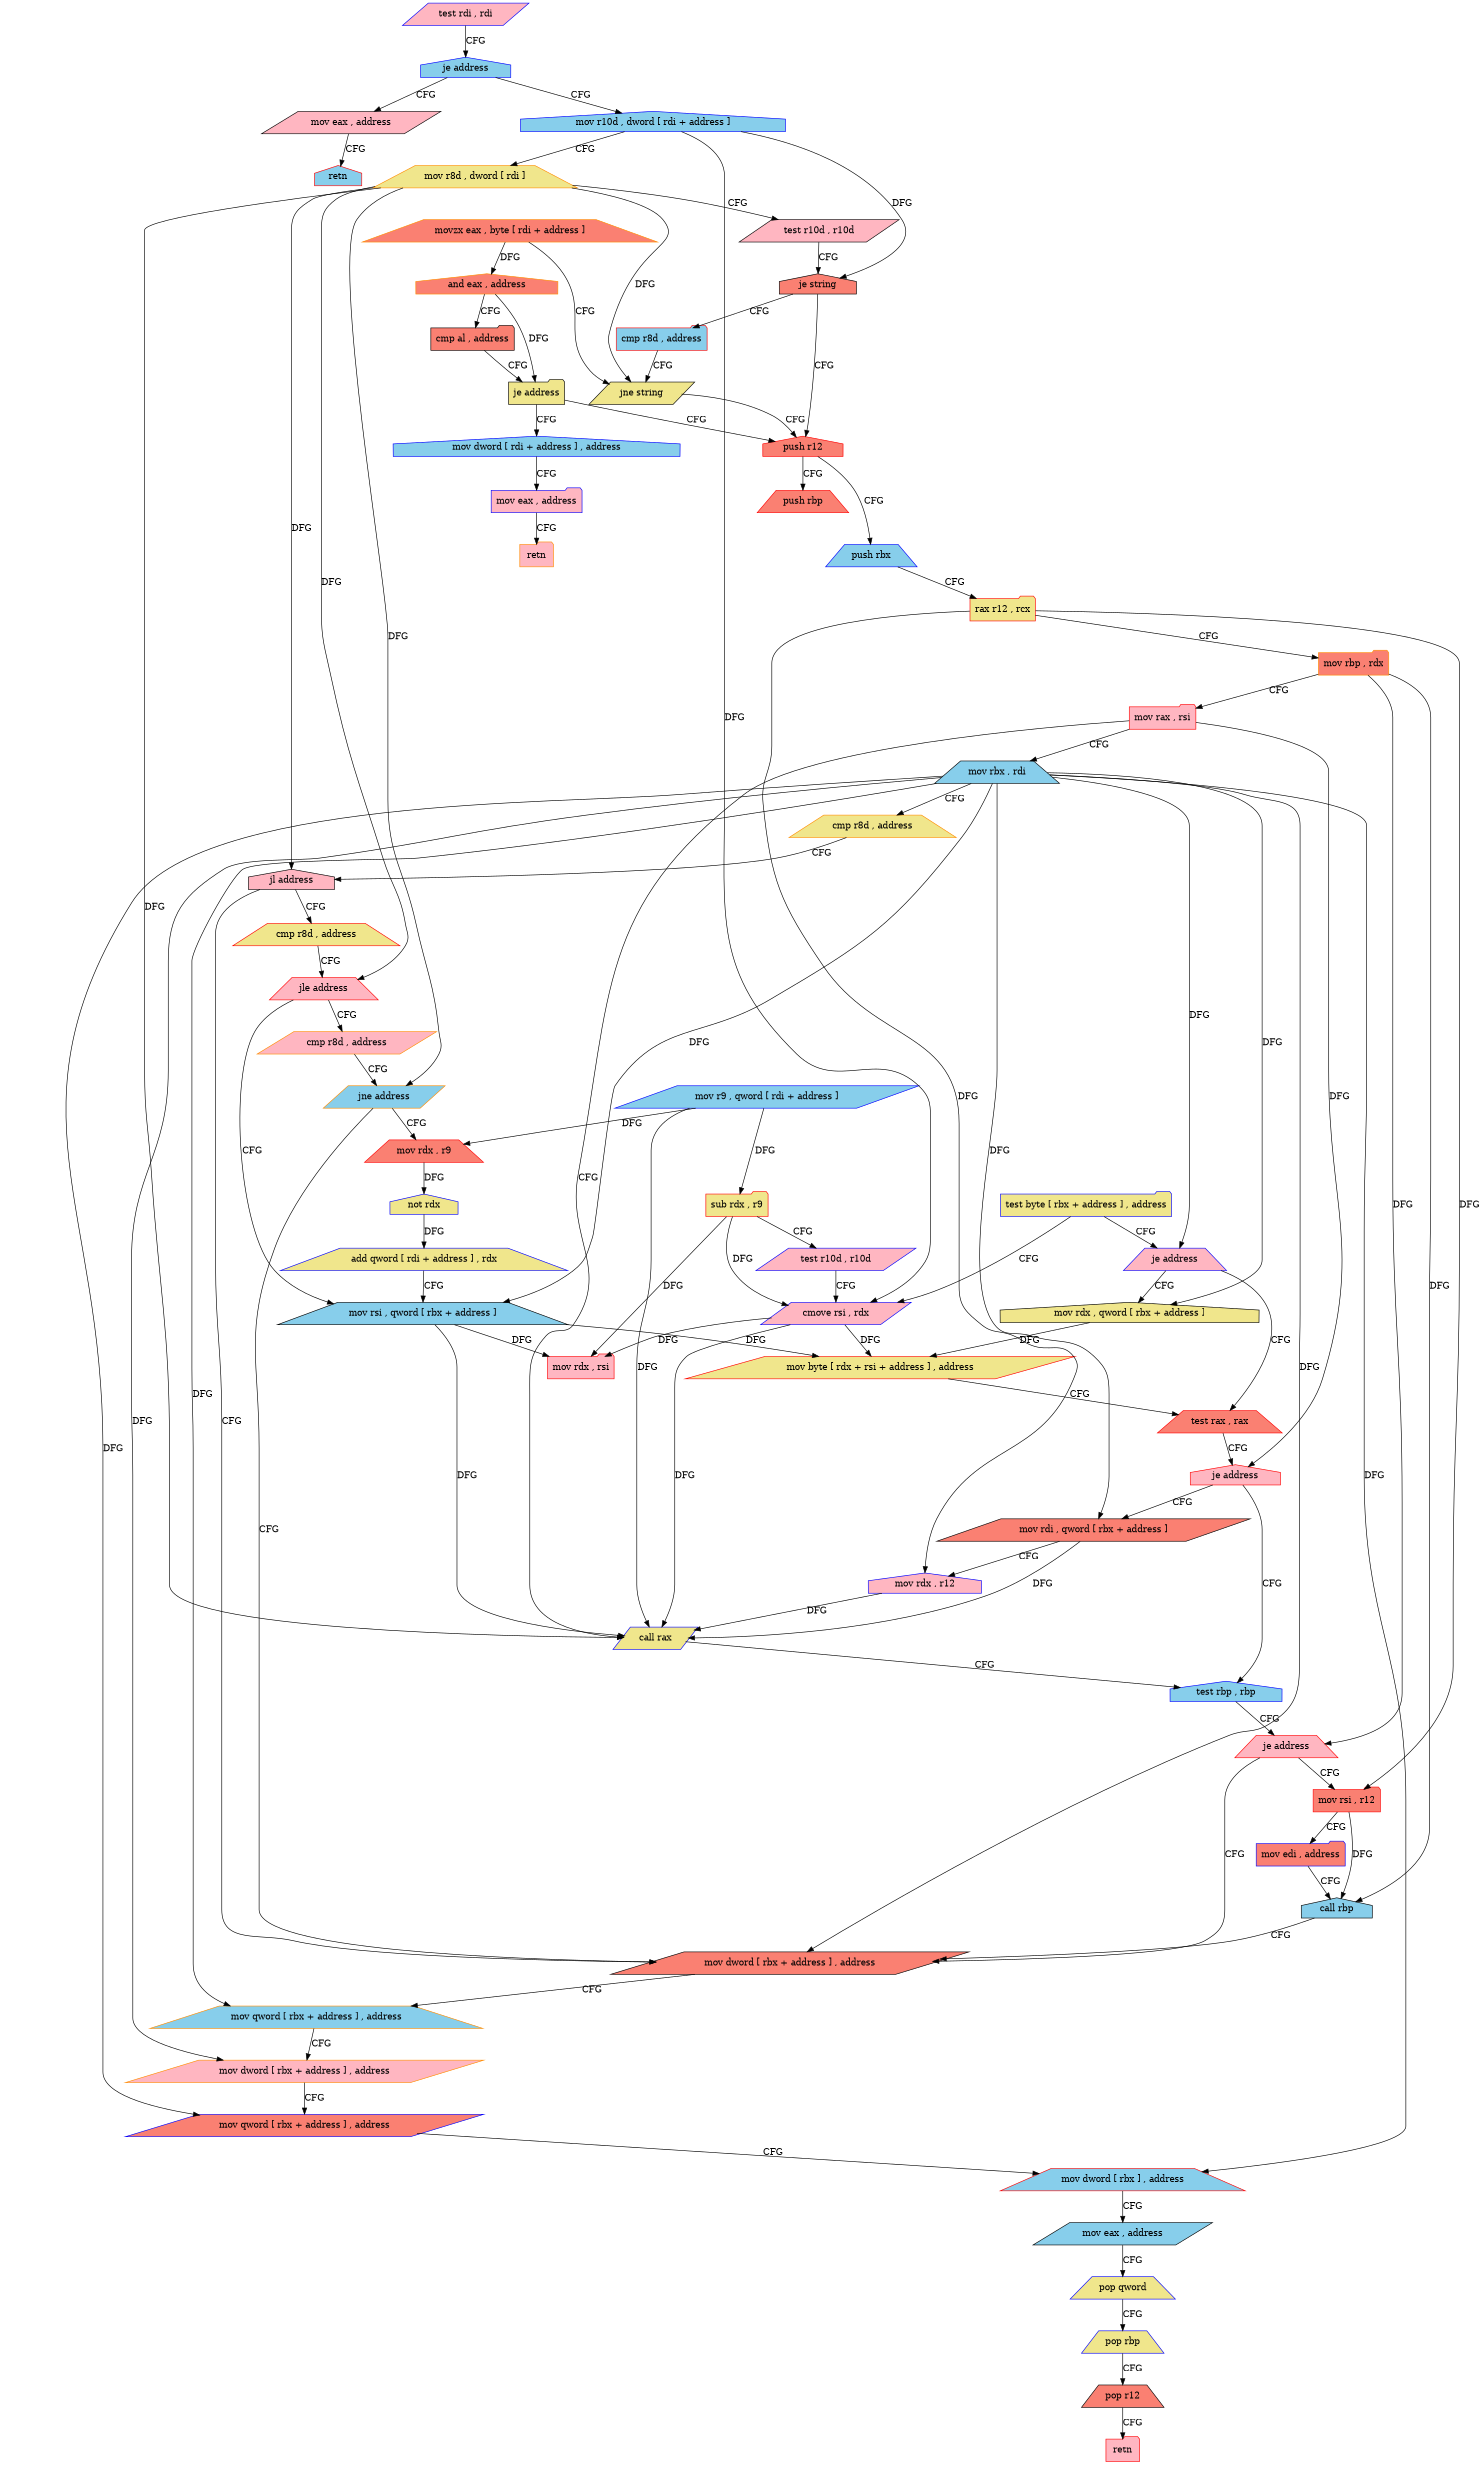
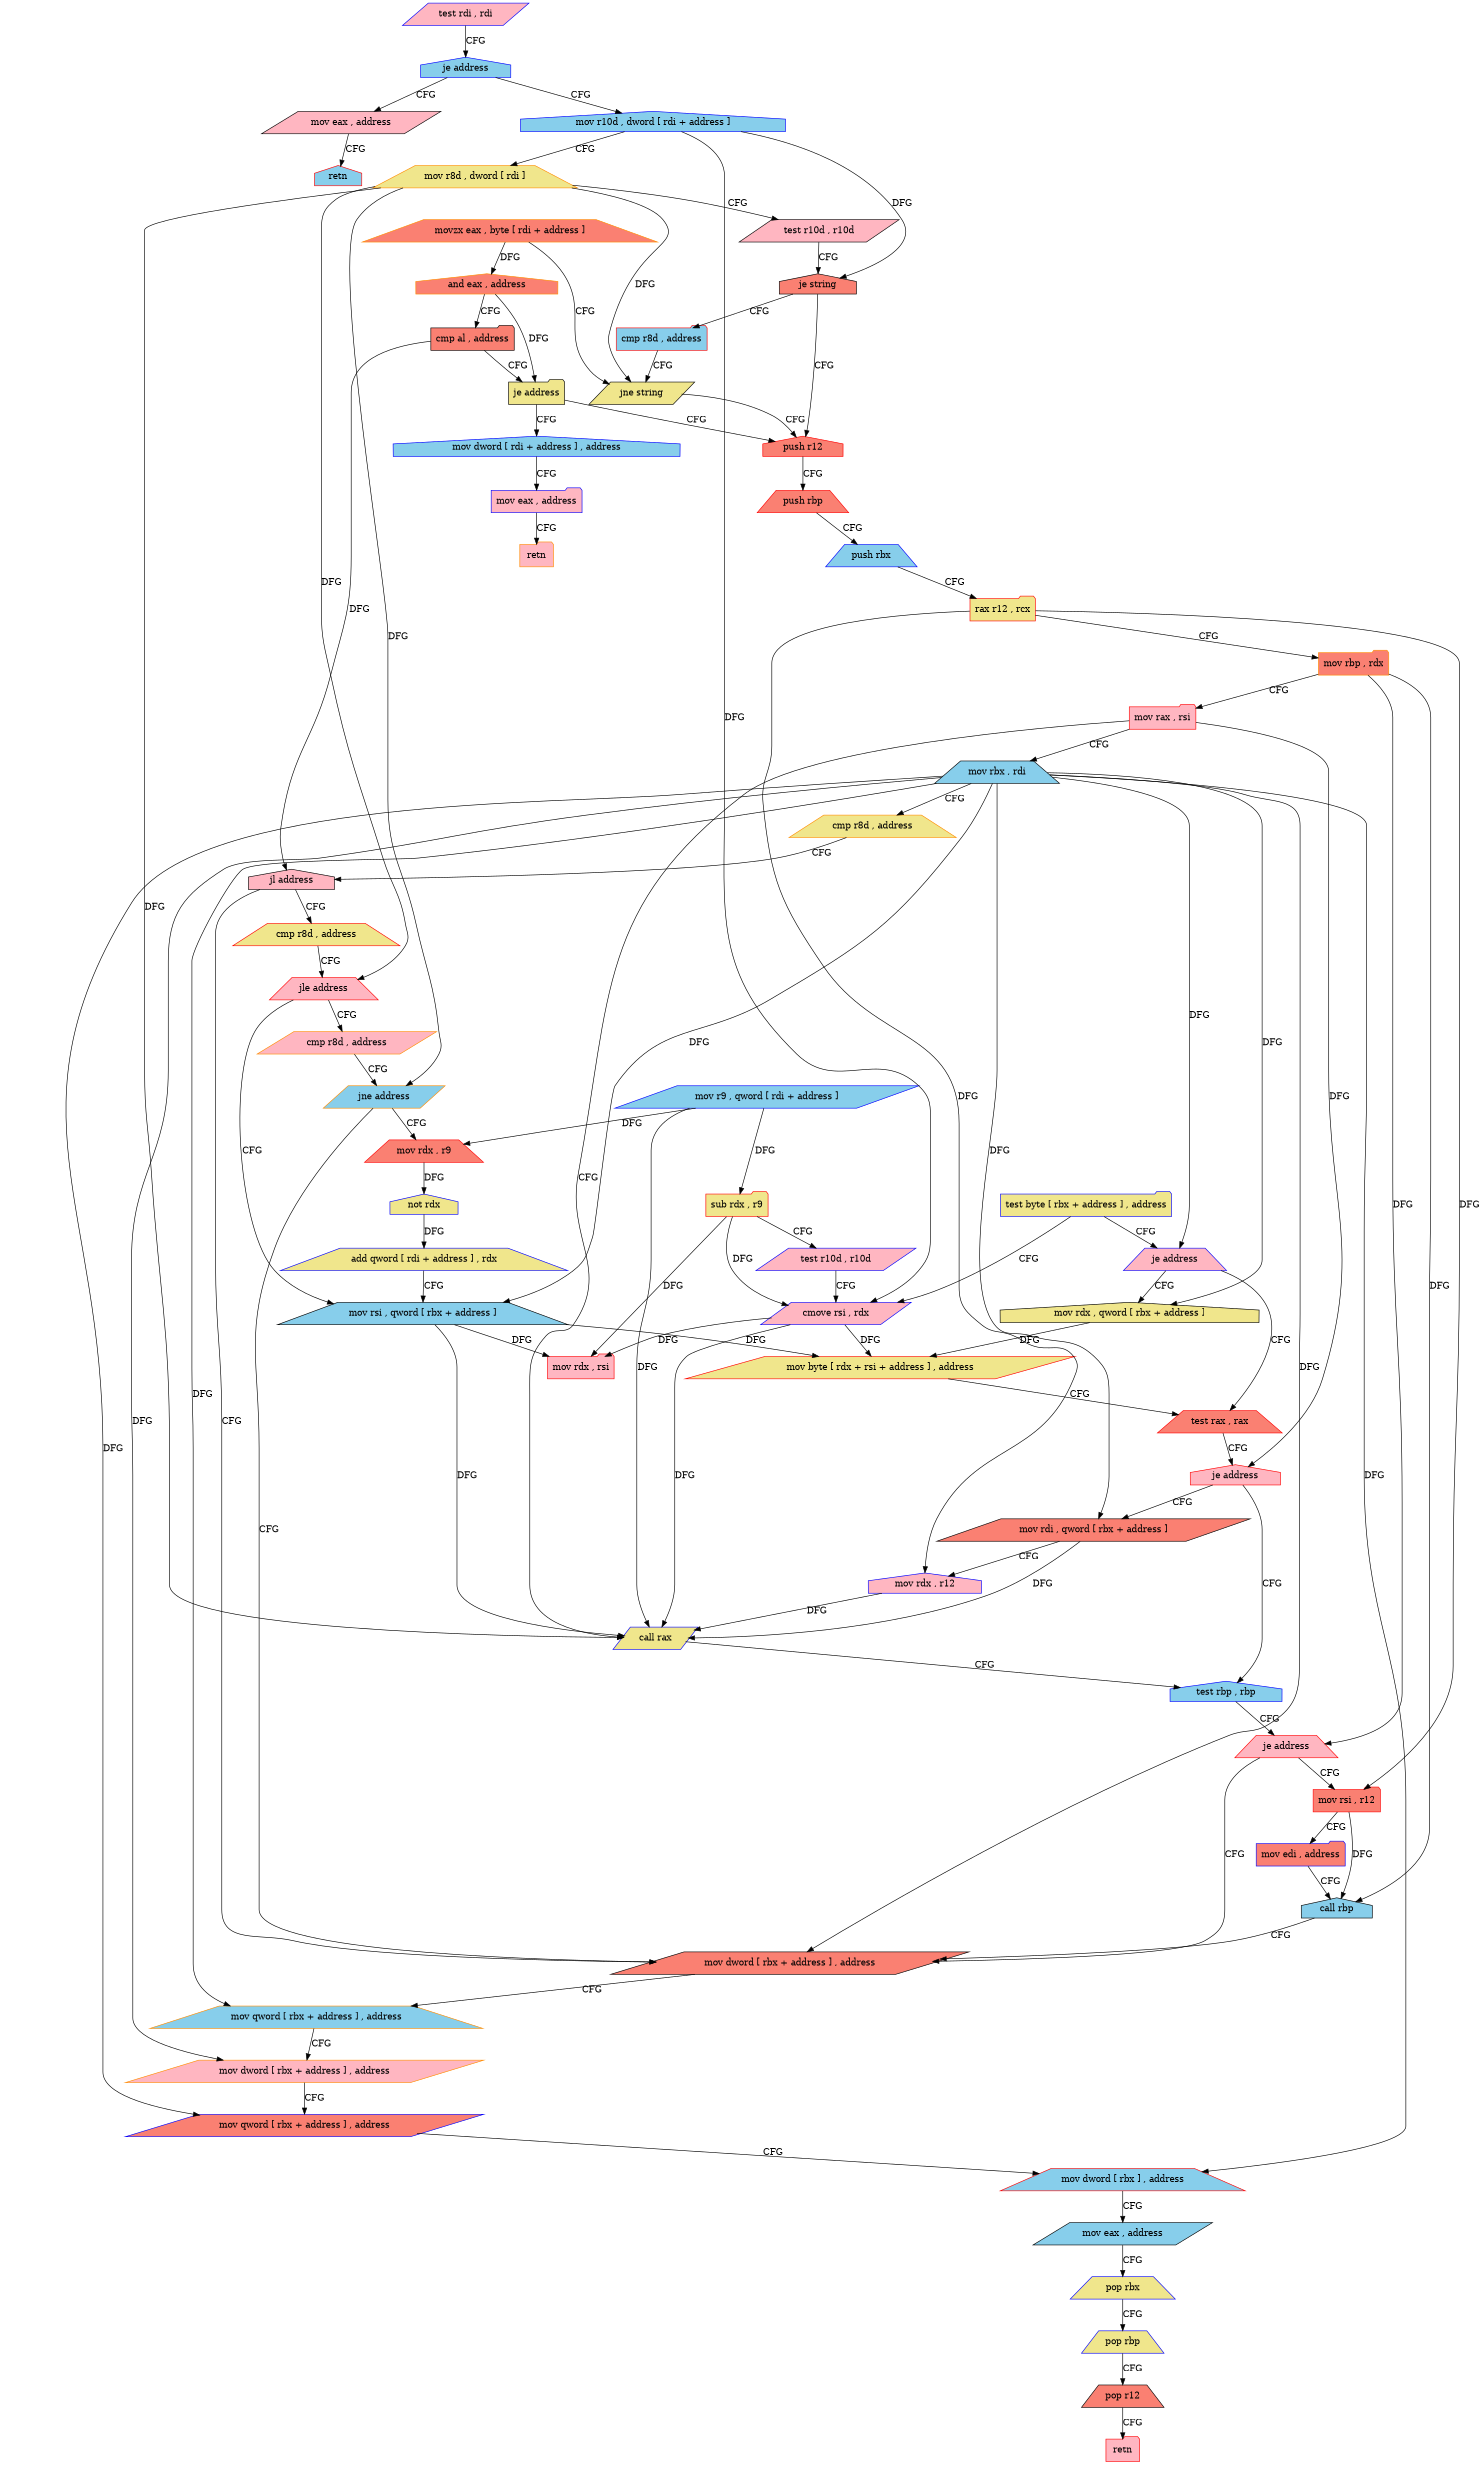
  digraph {
    node [color=blue fillcolor=lightpink shape=trapezium style=filled]
    n1 [fillcolor=skyblue label="mov r9 , qword [ rdi + address ]" shape=parallelogram]
    n2 [color=red fillcolor=khaki label="sub rdx , r9" shape=folder]
    n3 [color=red fillcolor=salmon label="mov rdx , r9"]
    n4 [fillcolor=khaki label="call rax" shape=parallelogram]
    n5 [label="test rdi , rdi" shape=parallelogram]
    n6 [fillcolor=skyblue label="je address" shape=house]
    n7 [label="cmove rsi , rdx" shape=parallelogram]
    n8 [color=red label="mov rdx , rsi" shape=folder]
    n9 [label="test r10d , r10d" shape=parallelogram]
    n10 [fillcolor=khaki label="not rdx" shape=house]
    n11 [fillcolor=skyblue label="test rbp , rbp" shape=house]
    n12 [color=black label="mov eax , address" shape=parallelogram]
    n13 [fillcolor=skyblue label="mov r10d , dword [ rdi + address ]" shape=house]
    n14 [color=red fillcolor=skyblue label=retn shape=house]
    n15 [color=darkorange fillcolor=khaki label="mov r8d , dword [ rdi ]"]
    n16 [color=black fillcolor=salmon label="je string" shape=house]
    n17 [color=black label="test r10d , r10d" shape=parallelogram]
    n18 [color=black label="jl address" shape=house]
    n19 [color=black fillcolor=khaki label="jne string" shape=parallelogram]
    n20 [color=red label="jle address"]
    n21 [color=darkorange fillcolor=skyblue label="jne address" shape=parallelogram]
    n22 [color=red fillcolor=salmon label="push r12" shape=house]
    n23 [color=red fillcolor=skyblue label="cmp r8d , address" shape=folder]
    n24 [color=red fillcolor=khaki label="mov byte [ rdx + rsi + address ] , address" shape=parallelogram]
    n25 [color=black fillcolor=salmon label="mov dword [ rbx + address ] , address" shape=parallelogram]
    n26 [color=red fillcolor=khaki label="cmp r8d , address"]
    n27 [color=black fillcolor=skyblue label="mov rsi , qword [ rbx + address ]"]
    n28 [color=darkorange label="cmp r8d , address" shape=parallelogram]
    n29 [color=red fillcolor=salmon label="push rbp"]
    n30 [fillcolor=skyblue label="push rbx"]
    n31 [color=red fillcolor=khaki label="rax r12 , rcx" shape=folder]
    n32 [color=darkorange fillcolor=salmon label="mov rbp , rdx" shape=folder]
    n33 [color=red fillcolor=salmon label="mov rsi , r12" shape=folder]
    n34 [label="mov rdx , r12" shape=house]
    n35 [color=red label="mov rax , rsi" shape=folder]
    n36 [color=red label="je address"]
    n37 [color=black fillcolor=skyblue label="call rbp" shape=house]
    n38 [fillcolor=salmon label="mov edi , address" shape=folder]
    n39 [color=black fillcolor=skyblue label="mov rbx , rdi"]
    n40 [color=red label="je address" shape=house]
    n41 [color=darkorange fillcolor=khaki label="cmp r8d , address"]
    n42 [color=darkorange fillcolor=skyblue label="mov qword [ rbx + address ] , address"]
    n43 [color=darkorange label="mov dword [ rbx + address ] , address" shape=parallelogram]
    n44 [fillcolor=salmon label="mov qword [ rbx + address ] , address" shape=parallelogram]
    n45 [color=red fillcolor=skyblue label="mov dword [ rbx ] , address"]
    n46 [label="je address"]
    n47 [color=black fillcolor=khaki label="mov rdx , qword [ rbx + address ]" shape=house]
    n48 [color=black fillcolor=salmon label="mov rdi , qword [ rbx + address ]" shape=parallelogram]
    n49 [color=black fillcolor=skyblue label="mov eax , address" shape=parallelogram]
    n50 [color=red fillcolor=salmon label="test rax , rax"]
    n51 [color=darkorange fillcolor=salmon label="movzx eax , byte [ rdi + address ]"]
    n52 [color=darkorange fillcolor=salmon label="and eax , address" shape=house]
    n53 [color=black fillcolor=salmon label="cmp al , address" shape=folder]
    n54 [color=black fillcolor=khaki label="je address" shape=folder]
-   n55 [fillcolor=khaki label="pop qword"]
+   n55 [fillcolor=khaki label="pop rbx"]
    n56 [fillcolor=khaki label="pop rbp"]
    n57 [color=black fillcolor=salmon label="pop r12"]
    n58 [color=red label=retn shape=folder]
    n59 [fillcolor=skyblue label="mov dword [ rdi + address ] , address" shape=house]
    n60 [label="mov eax , address" shape=folder]
    n61 [color=darkorange label=retn shape=folder]
    n62 [fillcolor=khaki label="test byte [ rbx + address ] , address" shape=folder]
    n63 [fillcolor=khaki label="add qword [ rdi + address ] , rdx"]
    n1 -> n2 [label=DFG]
    n1 -> n3 [label=DFG]
    n1 -> n4 [label=DFG]
    n2 -> n7 [label=DFG]
    n2 -> n8 [label=DFG]
    n2 -> n9 [label=CFG]
    n3 -> n10 [label=DFG]
    n4 -> n11 [label=CFG]
    n5 -> n6 [label=CFG]
    n6 -> n12 [label=CFG]
    n6 -> n13 [label=CFG]
    n7 -> n4 [label=DFG]
    n7 -> n8 [label=DFG]
    n7 -> n24 [label=DFG]
    n9 -> n7 [label=CFG]
    n10 -> n63 [label=DFG]
    n11 -> n36 [label=CFG]
    n12 -> n14 [label=CFG]
    n13 -> n7 [label=DFG]
    n13 -> n15 [label=CFG]
    n13 -> n16 [label=DFG]
    n15 -> n4 [label=DFG]
    n15 -> n17 [label=CFG]
-   n15 -> n18 [label=DFG]
+   n53 -> n18 [label=DFG]
    n15 -> n19 [label=DFG]
    n15 -> n20 [label=DFG]
    n15 -> n21 [label=DFG]
    n16 -> n22 [label=CFG]
    n16 -> n23 [label=CFG]
    n17 -> n16 [label=CFG]
    n18 -> n25 [label=CFG]
    n18 -> n26 [label=CFG]
    n19 -> n22 [label=CFG]
    n20 -> n27 [label=CFG]
    n20 -> n28 [label=CFG]
    n21 -> n3 [label=CFG]
    n21 -> n25 [label=CFG]
    n22 -> n29 [label=CFG]
    n23 -> n19 [label=CFG]
    n24 -> n50 [label=CFG]
    n25 -> n42 [label=CFG]
    n26 -> n20 [label=CFG]
    n27 -> n4 [label=DFG]
    n27 -> n8 [label=DFG]
    n27 -> n24 [label=DFG]
    n28 -> n21 [label=CFG]
-   n22 -> n30 [label=CFG]
+   n29 -> n30 [label=CFG]
    n30 -> n31 [label=CFG]
    n31 -> n32 [label=CFG]
    n31 -> n33 [label=DFG]
    n31 -> n34 [label=DFG]
    n32 -> n35 [label=CFG]
    n32 -> n36 [label=DFG]
    n32 -> n37 [label=DFG]
    n33 -> n37 [label=DFG]
    n33 -> n38 [label=CFG]
    n34 -> n4 [label=DFG]
    n35 -> n4 [label=CFG]
    n35 -> n39 [label=CFG]
    n35 -> n40 [label=DFG]
    n36 -> n25 [label=CFG]
    n36 -> n33 [label=CFG]
    n37 -> n25 [label=CFG]
    n38 -> n37 [label=CFG]
    n39 -> n25 [label=DFG]
    n39 -> n27 [label=DFG]
    n39 -> n41 [label=CFG]
    n39 -> n42 [label=DFG]
    n39 -> n43 [label=DFG]
    n39 -> n44 [label=DFG]
    n39 -> n45 [label=DFG]
    n39 -> n46 [label=DFG]
    n39 -> n47 [label=DFG]
    n39 -> n48 [label=DFG]
    n40 -> n11 [label=CFG]
    n40 -> n48 [label=CFG]
    n41 -> n18 [label=CFG]
    n42 -> n43 [label=CFG]
    n43 -> n44 [label=CFG]
    n44 -> n45 [label=CFG]
    n45 -> n49 [label=CFG]
    n46 -> n47 [label=CFG]
    n46 -> n50 [label=CFG]
    n47 -> n24 [label=DFG]
    n48 -> n4 [label=DFG]
    n48 -> n34 [label=CFG]
    n49 -> n55 [label=CFG]
    n50 -> n40 [label=CFG]
    n51 -> n19 [label=CFG]
    n51 -> n52 [label=DFG]
    n52 -> n53 [label=CFG]
    n52 -> n54 [label=DFG]
    n53 -> n54 [label=CFG]
    n54 -> n22 [label=CFG]
    n54 -> n59 [label=CFG]
    n55 -> n56 [label=CFG]
    n56 -> n57 [label=CFG]
    n57 -> n58 [label=CFG]
    n59 -> n60 [label=CFG]
    n60 -> n61 [label=CFG]
    n62 -> n7 [label=CFG]
    n62 -> n46 [label=CFG]
    n63 -> n27 [label=CFG]
  }
